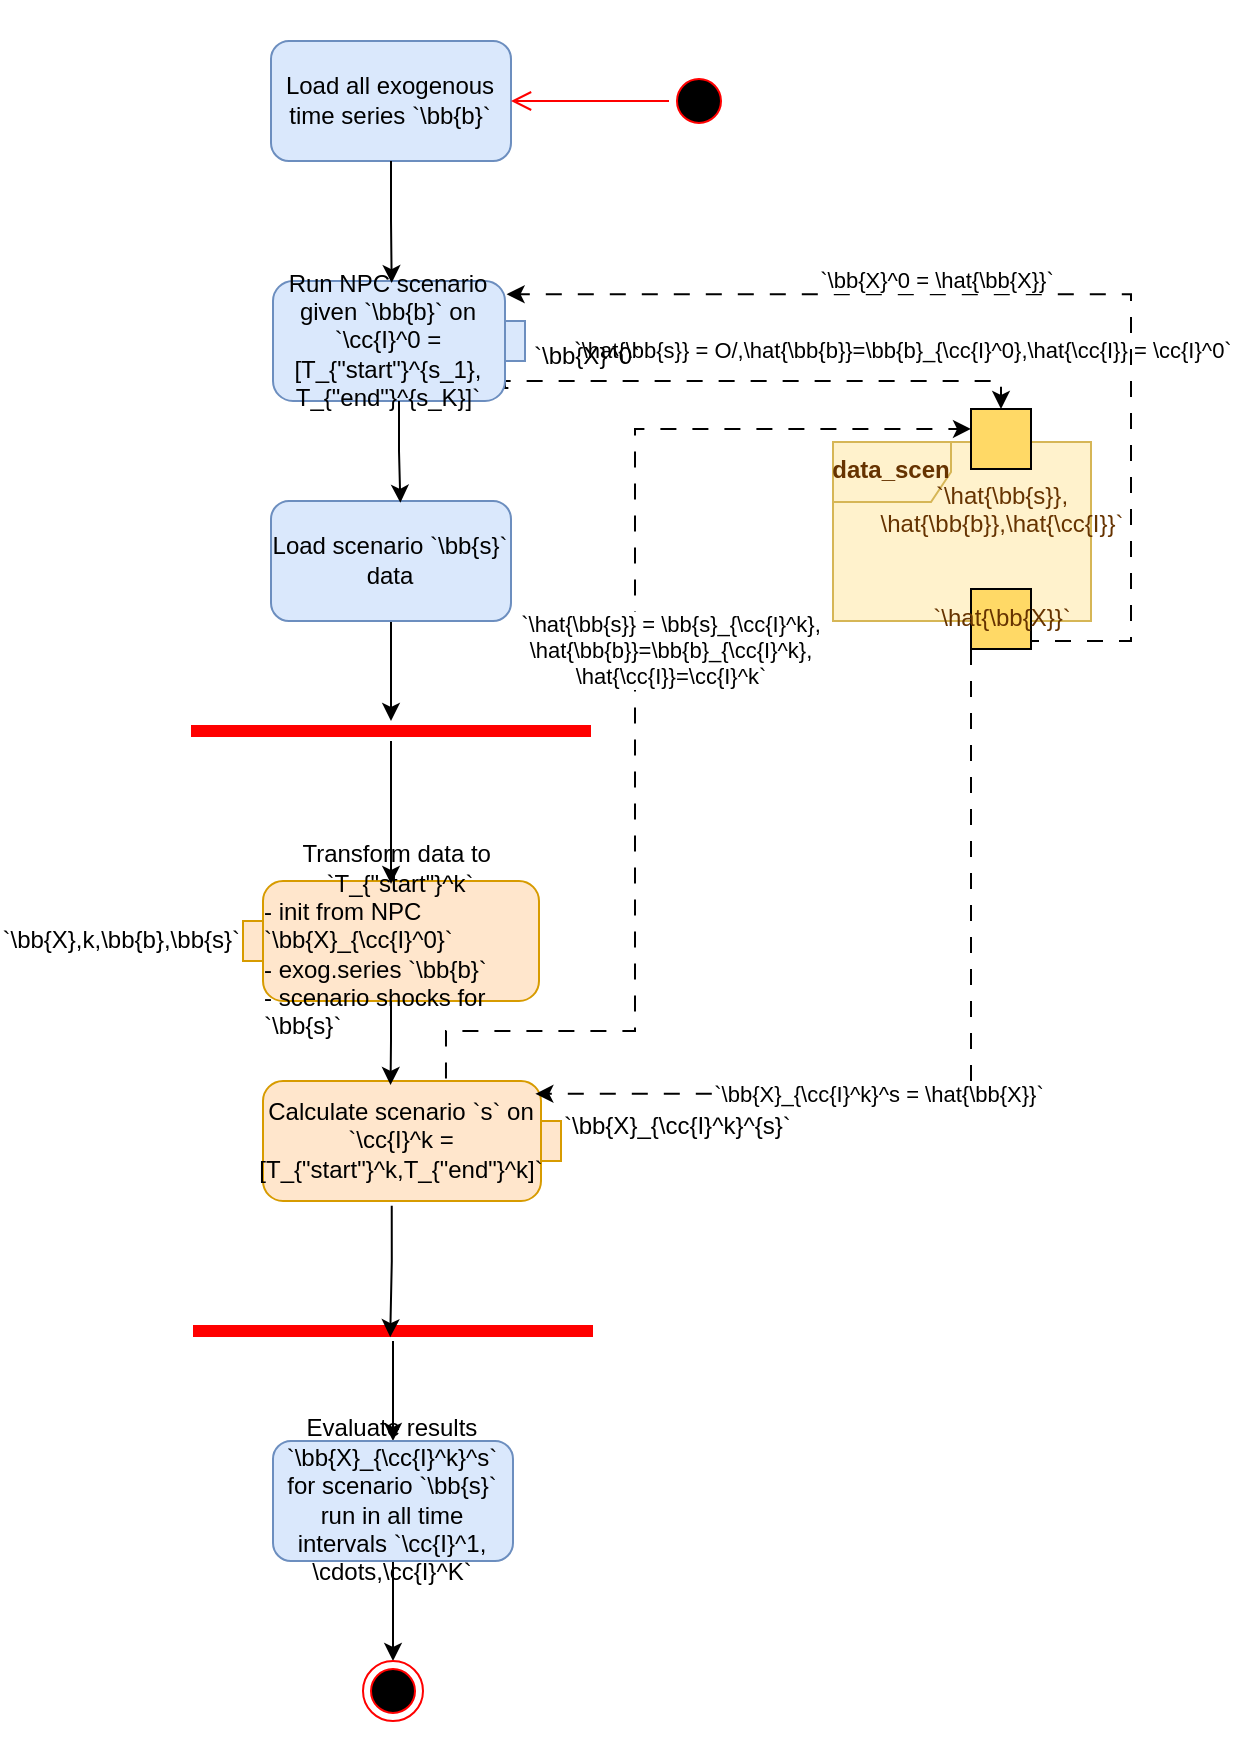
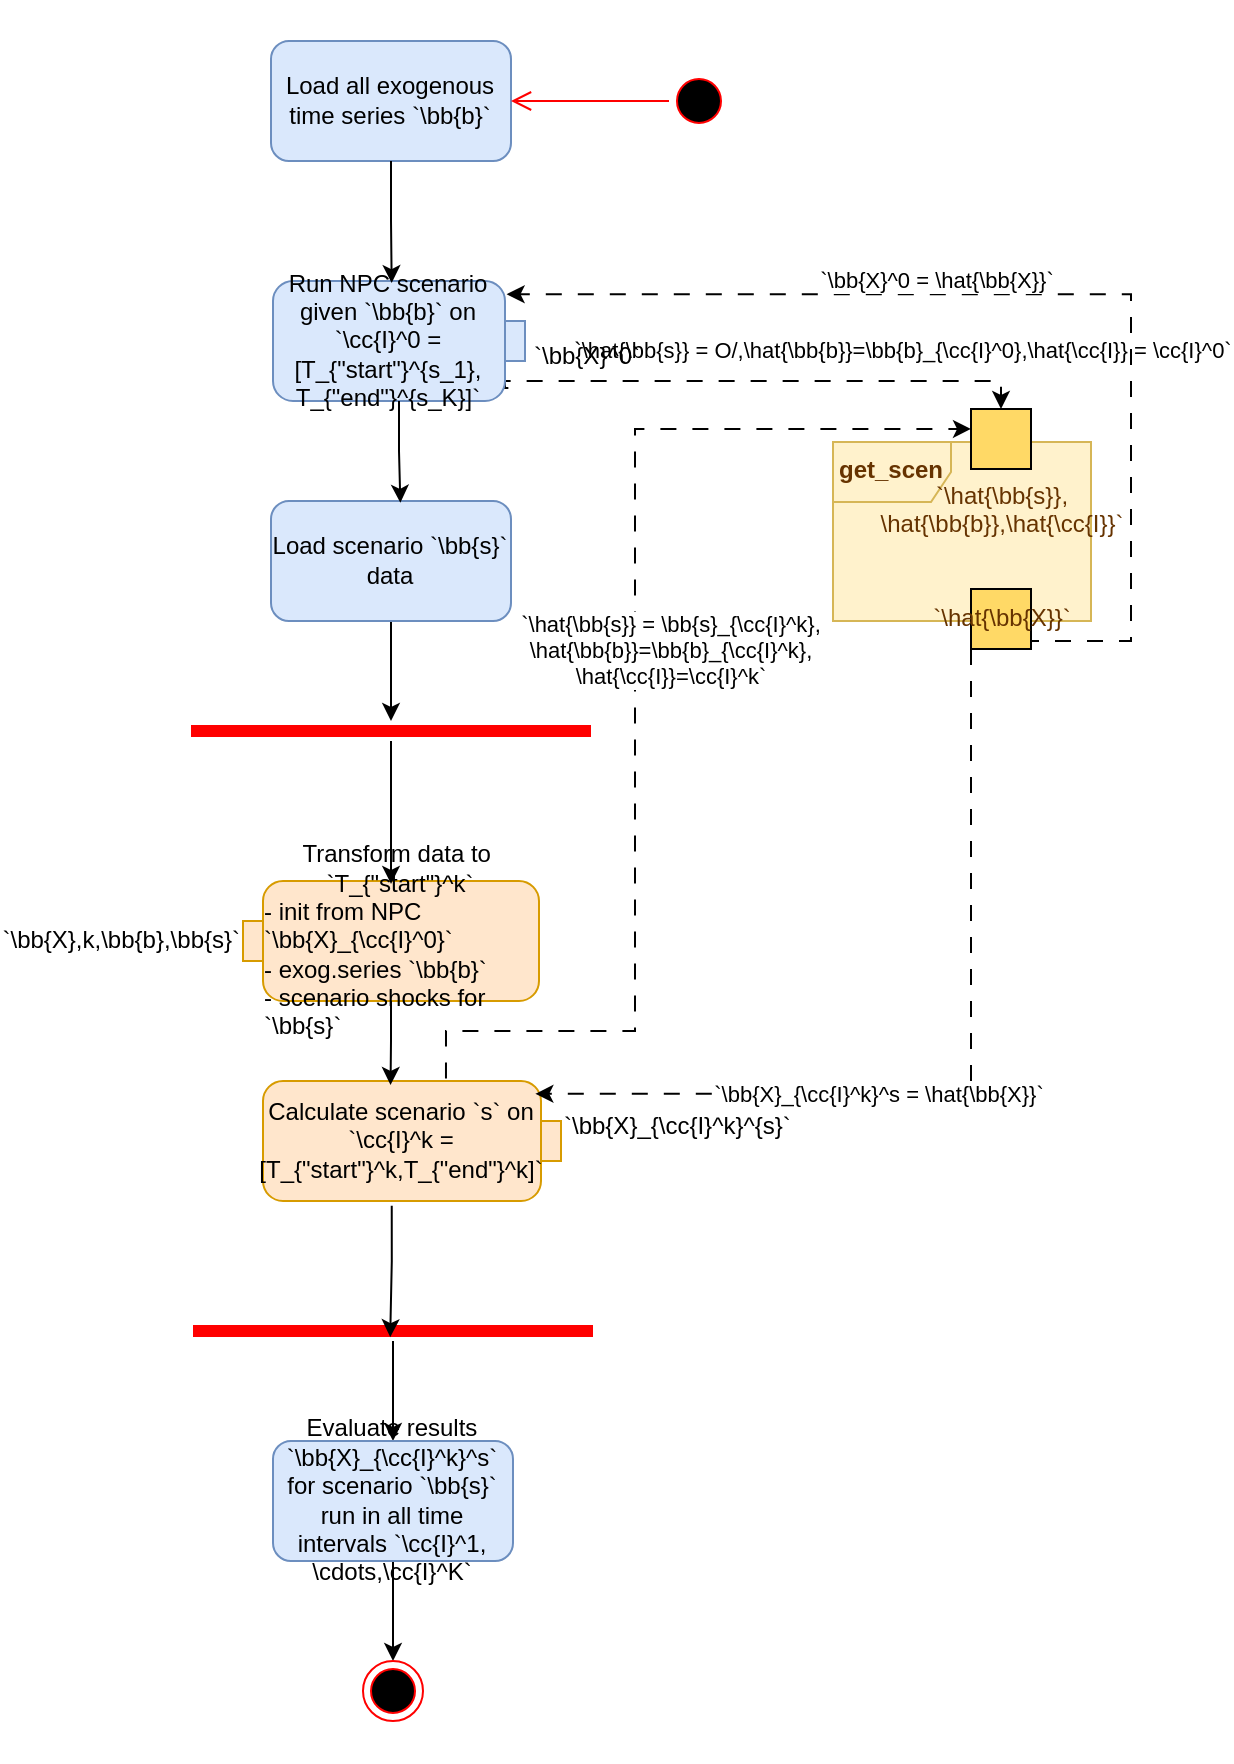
  <mxCell id="0" />
  <mxCell id="1" parent="0" />
  <mxCell id="2" value="Load all exogenous time series `\bb{b}`" style="rounded=1;whiteSpace=wrap;html=1;fillColor=#dae8fc;strokeColor=#6c8ebf;" parent="1" vertex="1"><mxGeometry x="115" y="20" width="120" height="60" as="geometry" /></mxCell>
  <mxCell id="3" style="edgeStyle=orthogonalEdgeStyle;rounded=0;orthogonalLoop=1;jettySize=auto;html=1;entryX=0.5;entryY=0;entryDx=0;entryDy=0;dashed=1;dashPattern=8 8;exitX=0.934;exitY=0.891;exitDx=0;exitDy=0;exitPerimeter=0;" parent="1" source="26" target="18" edge="1"><mxGeometry relative="1" as="geometry"><mxPoint x="235" y="170" as="sourcePoint" /><Array as="points"><mxPoint x="232" y="193" /><mxPoint x="232" y="190" /><mxPoint x="480" y="190" /></Array></mxGeometry></mxCell>
  <mxCell id="4" value="`\hat{\bb{s}} = O/,\hat{\bb{b}}=\bb{b}_{\cc{I}^0},\hat{\cc{I}} = \cc{I}^0`" style="edgeLabel;html=1;align=center;verticalAlign=middle;resizable=0;points=[];" parent="3" vertex="1" connectable="0"><mxGeometry x="0.204" y="1" relative="1" as="geometry"><mxPoint x="43" y="-15" as="offset" /></mxGeometry></mxCell>
  <mxCell id="5" value="" style="edgeStyle=orthogonalEdgeStyle;rounded=0;orthogonalLoop=1;jettySize=auto;html=1;" parent="1" source="6" target="7" edge="1"><mxGeometry relative="1" as="geometry" /></mxCell>
  <mxCell id="6" value="Load scenario `\bb{s}` data" style="rounded=1;whiteSpace=wrap;html=1;fillColor=#dae8fc;strokeColor=#6c8ebf;" parent="1" vertex="1"><mxGeometry x="115" y="250" width="120" height="60" as="geometry" /></mxCell>
  <mxCell id="7" value="" style="shape=line;html=1;strokeWidth=6;strokeColor=#ff0000;" parent="1" vertex="1"><mxGeometry x="75" y="360" width="200" height="10" as="geometry" /></mxCell>
  <mxCell id="8" value="" style="ellipse;html=1;shape=startState;fillColor=#000000;strokeColor=#ff0000;" parent="1" vertex="1"><mxGeometry x="314" y="35" width="30" height="30" as="geometry" /></mxCell>
  <mxCell id="9" value="" style="edgeStyle=orthogonalEdgeStyle;html=1;verticalAlign=bottom;endArrow=open;endSize=8;strokeColor=#ff0000;rounded=0;entryX=1;entryY=0.5;entryDx=0;entryDy=0;" parent="1" source="8" target="2" edge="1"><mxGeometry relative="1" as="geometry"><mxPoint x="329" y="230" as="targetPoint" /></mxGeometry></mxCell>
  <mxCell id="10" style="edgeStyle=orthogonalEdgeStyle;rounded=0;orthogonalLoop=1;jettySize=auto;html=1;" parent="1" source="11" target="13" edge="1"><mxGeometry relative="1" as="geometry" /></mxCell>
  <mxCell id="11" value="" style="shape=line;html=1;strokeWidth=6;strokeColor=#ff0000;rotation=-180;" parent="1" vertex="1"><mxGeometry x="76" y="660" width="200" height="10" as="geometry" /></mxCell>
  <mxCell id="12" value="" style="edgeStyle=orthogonalEdgeStyle;rounded=0;orthogonalLoop=1;jettySize=auto;html=1;" parent="1" source="13" target="14" edge="1"><mxGeometry relative="1" as="geometry" /></mxCell>
  <mxCell id="13" value="Evaluate results `\bb{X}_{\cc{I}^k}^s` for scenario `\bb{s}` run in all time intervals `\cc{I}^1, \cdots,\cc{I}^K`" style="rounded=1;whiteSpace=wrap;html=1;fillColor=#dae8fc;strokeColor=#6c8ebf;" parent="1" vertex="1"><mxGeometry x="116" y="720" width="120" height="60" as="geometry" /></mxCell>
  <mxCell id="14" value="" style="ellipse;html=1;shape=endState;fillColor=#000000;strokeColor=#ff0000;" parent="1" vertex="1"><mxGeometry x="161" y="830" width="30" height="30" as="geometry" /></mxCell>
- <mxCell id="15" value="data_scen" style="shape=umlFrame;whiteSpace=wrap;html=1;pointerEvents=0;width=59;height=30;fillColor=#fff2cc;strokeColor=#d6b656;swimlaneFillColor=#FFF2CC;fontColor=#663300;fontStyle=1" parent="1" vertex="1"><mxGeometry x="396" y="220.5" width="129" height="89.5" as="geometry" /></mxCell>
+ <mxCell id="15" value="get_scen" style="shape=umlFrame;whiteSpace=wrap;html=1;pointerEvents=0;width=59;height=30;fillColor=#fff2cc;strokeColor=#d6b656;swimlaneFillColor=#FFF2CC;fontColor=#663300;fontStyle=1" parent="1" vertex="1"><mxGeometry x="396" y="220.5" width="129" height="89.5" as="geometry" /></mxCell>
  <mxCell id="16" value="&lt;div style=&quot;border-color: var(--border-color);&quot;&gt;Transform data to&amp;nbsp; `T_{&quot;start&quot;}^k`&lt;/div&gt;&lt;span style=&quot;&quot;&gt;&lt;div style=&quot;text-align: left;&quot;&gt;&lt;span style=&quot;background-color: initial;&quot;&gt;- init from NPC `\bb{X}_{\cc{I}^0}`&lt;/span&gt;&lt;/div&gt;&lt;div style=&quot;text-align: left;&quot;&gt;&lt;span style=&quot;background-color: initial;&quot;&gt;- exog.series `\bb{b}`&lt;/span&gt;&lt;/div&gt;&lt;/span&gt;&lt;div style=&quot;border-color: var(--border-color); text-align: left;&quot;&gt;&lt;span style=&quot;border-color: var(--border-color); background-color: initial;&quot;&gt;- scenario shocks for `\bb{s}`&lt;/span&gt;&lt;/div&gt;" style="shape=mxgraph.uml25.action;html=1;align=center;verticalAlign=middle;absoluteArcSize=1;arcSize=10;dashed=0;spacingLeft=10;flipH=1;whiteSpace=wrap;fillColor=#ffe6cc;strokeColor=#d79b00;" parent="1" vertex="1"><mxGeometry x="101" y="440" width="148" height="60" as="geometry" /></mxCell>
  <mxCell id="17" value="`\bb{X},k,\bb{b},\bb{s}`" style="text;verticalAlign=middle;align=right;html=1;" parent="16" vertex="1"><mxGeometry x="-80.729" width="80.729" height="60" as="geometry" /></mxCell>
  <mxCell id="18" value="`\hat{\bb{s}}, \hat{\bb{b}},\hat{\cc{I}}`" style="fontStyle=0;labelPosition=center;verticalLabelPosition=bottom;align=center;verticalAlign=top;spacingLeft=2;html=1;whiteSpace=wrap;fillColor=#FFD966;fontColor=#663300;" parent="1" vertex="1"><mxGeometry x="465" y="204" width="30" height="30" as="geometry" /></mxCell>
  <mxCell id="19" style="edgeStyle=orthogonalEdgeStyle;rounded=0;orthogonalLoop=1;jettySize=auto;html=1;entryX=0.5;entryY=0.024;entryDx=0;entryDy=0;entryPerimeter=0;" parent="1" source="7" target="16" edge="1"><mxGeometry relative="1" as="geometry" /></mxCell>
  <mxCell id="20" style="edgeStyle=orthogonalEdgeStyle;rounded=0;orthogonalLoop=1;jettySize=auto;html=1;entryX=0;entryY=0.333;entryDx=0;entryDy=0;exitX=0.614;exitY=-0.02;exitDx=0;exitDy=0;exitPerimeter=0;dashed=1;dashPattern=8 8;entryPerimeter=0;" parent="1" source="22" target="18" edge="1"><mxGeometry relative="1" as="geometry"><mxPoint x="202.039" y="530" as="sourcePoint" /><mxPoint x="527.1" y="201.94" as="targetPoint" /><Array as="points"><mxPoint x="202" y="515" /><mxPoint x="297" y="515" /><mxPoint x="297" y="214" /></Array></mxGeometry></mxCell>
  <mxCell id="21" value="`\hat{\bb{s}} = \bb{s}_{\cc{I}^k},&lt;br&gt;\hat{\bb{b}}=\bb{b}_{\cc{I}^k},&lt;br&gt;\hat{\cc{I}}=\cc{I}^k`" style="edgeLabel;html=1;align=center;verticalAlign=middle;resizable=0;points=[];" parent="20" vertex="1" connectable="0"><mxGeometry x="0.339" y="1" relative="1" as="geometry"><mxPoint x="18" y="84" as="offset" /></mxGeometry></mxCell>
  <mxCell id="22" value="Calculate scenario `s` on `\cc{I}^k = [T_{&quot;start&quot;}^k,T_{&quot;end&quot;}^k]`" style="shape=mxgraph.uml25.action;html=1;align=center;verticalAlign=middle;absoluteArcSize=1;arcSize=10;dashed=0;spacingRight=10;whiteSpace=wrap;fillColor=#ffe6cc;strokeColor=#d79b00;" parent="1" vertex="1"><mxGeometry x="111" y="540" width="149" height="60" as="geometry" /></mxCell>
  <mxCell id="23" value="`\bb{X}_{\cc{I}^k}^{s}`" style="text;verticalAlign=middle;align=left;html=1;" parent="22" vertex="1"><mxGeometry x="149.0" width="81.273" height="45" as="geometry" /></mxCell>
  <mxCell id="24" style="edgeStyle=orthogonalEdgeStyle;rounded=0;orthogonalLoop=1;jettySize=auto;html=1;entryX=0.428;entryY=0.033;entryDx=0;entryDy=0;entryPerimeter=0;" parent="1" source="16" target="22" edge="1"><mxGeometry relative="1" as="geometry" /></mxCell>
  <mxCell id="25" style="edgeStyle=orthogonalEdgeStyle;rounded=0;orthogonalLoop=1;jettySize=auto;html=1;exitX=0.432;exitY=1.04;exitDx=0;exitDy=0;exitPerimeter=0;entryX=0.507;entryY=0.191;entryDx=0;entryDy=0;entryPerimeter=0;" parent="1" source="22" target="11" edge="1"><mxGeometry relative="1" as="geometry"><mxPoint x="178" y="600" as="sourcePoint" /><mxPoint x="175" y="660" as="targetPoint" /></mxGeometry></mxCell>
  <mxCell id="26" value="Run NPC scenario given `\bb{b}` on `\cc{I}^0 = [T_{&quot;start&quot;}^{s_1}, T_{&quot;end&quot;}^{s_K}]`" style="shape=mxgraph.uml25.action;html=1;align=center;verticalAlign=middle;absoluteArcSize=1;arcSize=10;dashed=0;spacingRight=10;whiteSpace=wrap;fillColor=#dae8fc;strokeColor=#6c8ebf;" parent="1" vertex="1"><mxGeometry x="116" y="140" width="126" height="60" as="geometry" /></mxCell>
  <mxCell id="27" style="edgeStyle=orthogonalEdgeStyle;rounded=0;orthogonalLoop=1;jettySize=auto;html=1;entryX=0.539;entryY=0.015;entryDx=0;entryDy=0;entryPerimeter=0;" parent="1" source="26" target="6" edge="1"><mxGeometry relative="1" as="geometry" /></mxCell>
  <mxCell id="28" style="edgeStyle=orthogonalEdgeStyle;rounded=0;orthogonalLoop=1;jettySize=auto;html=1;entryX=0.471;entryY=0.017;entryDx=0;entryDy=0;entryPerimeter=0;" parent="1" source="2" target="26" edge="1"><mxGeometry relative="1" as="geometry" /></mxCell>
  <mxCell id="29" value="`\bb{X}^0`" style="text;verticalAlign=middle;align=left;html=1;" parent="1" vertex="1"><mxGeometry x="245.27" y="155" width="68.727" height="45" as="geometry" /></mxCell>
  <mxCell id="30" value="`\hat{\bb{X}}`" style="fontStyle=0;labelPosition=center;verticalLabelPosition=middle;align=center;verticalAlign=middle;spacingLeft=2;html=1;whiteSpace=wrap;fillColor=#FFD966;fontColor=#663300;" parent="1" vertex="1"><mxGeometry x="465" y="294" width="30" height="30" as="geometry" /></mxCell>
  <mxCell id="31" style="edgeStyle=orthogonalEdgeStyle;rounded=0;orthogonalLoop=1;jettySize=auto;html=1;entryX=0.927;entryY=0.11;entryDx=0;entryDy=0;entryPerimeter=0;endArrow=classic;endFill=1;startArrow=none;startFill=0;dashed=1;dashPattern=8 8;exitX=1;exitY=1;exitDx=0;exitDy=0;" parent="1" source="30" target="26" edge="1"><mxGeometry relative="1" as="geometry"><mxPoint x="542" y="320" as="sourcePoint" /><Array as="points"><mxPoint x="545" y="320" /><mxPoint x="545" y="147" /></Array></mxGeometry></mxCell>
  <mxCell id="32" value="`\bb{X}^0 = \hat{\bb{X}}`" style="edgeLabel;html=1;align=center;verticalAlign=middle;resizable=0;points=[];" parent="31" vertex="1" connectable="0"><mxGeometry x="0.146" y="1" relative="1" as="geometry"><mxPoint x="-16" y="-8" as="offset" /></mxGeometry></mxCell>
  <mxCell id="33" style="edgeStyle=orthogonalEdgeStyle;rounded=0;orthogonalLoop=1;jettySize=auto;html=1;entryX=0.914;entryY=0.107;entryDx=0;entryDy=0;entryPerimeter=0;dashed=1;dashPattern=8 8;exitX=0;exitY=1;exitDx=0;exitDy=0;" parent="1" source="30" target="22" edge="1"><mxGeometry relative="1" as="geometry"><Array as="points"><mxPoint x="465" y="546" /></Array></mxGeometry></mxCell>
  <mxCell id="34" value="`\bb{X}_{\cc{I}^k}^s = \hat{\bb{X}}`" style="edgeLabel;html=1;align=center;verticalAlign=middle;resizable=0;points=[];" parent="33" vertex="1" connectable="0"><mxGeometry x="0.223" relative="1" as="geometry"><mxPoint as="offset" /></mxGeometry></mxCell>
